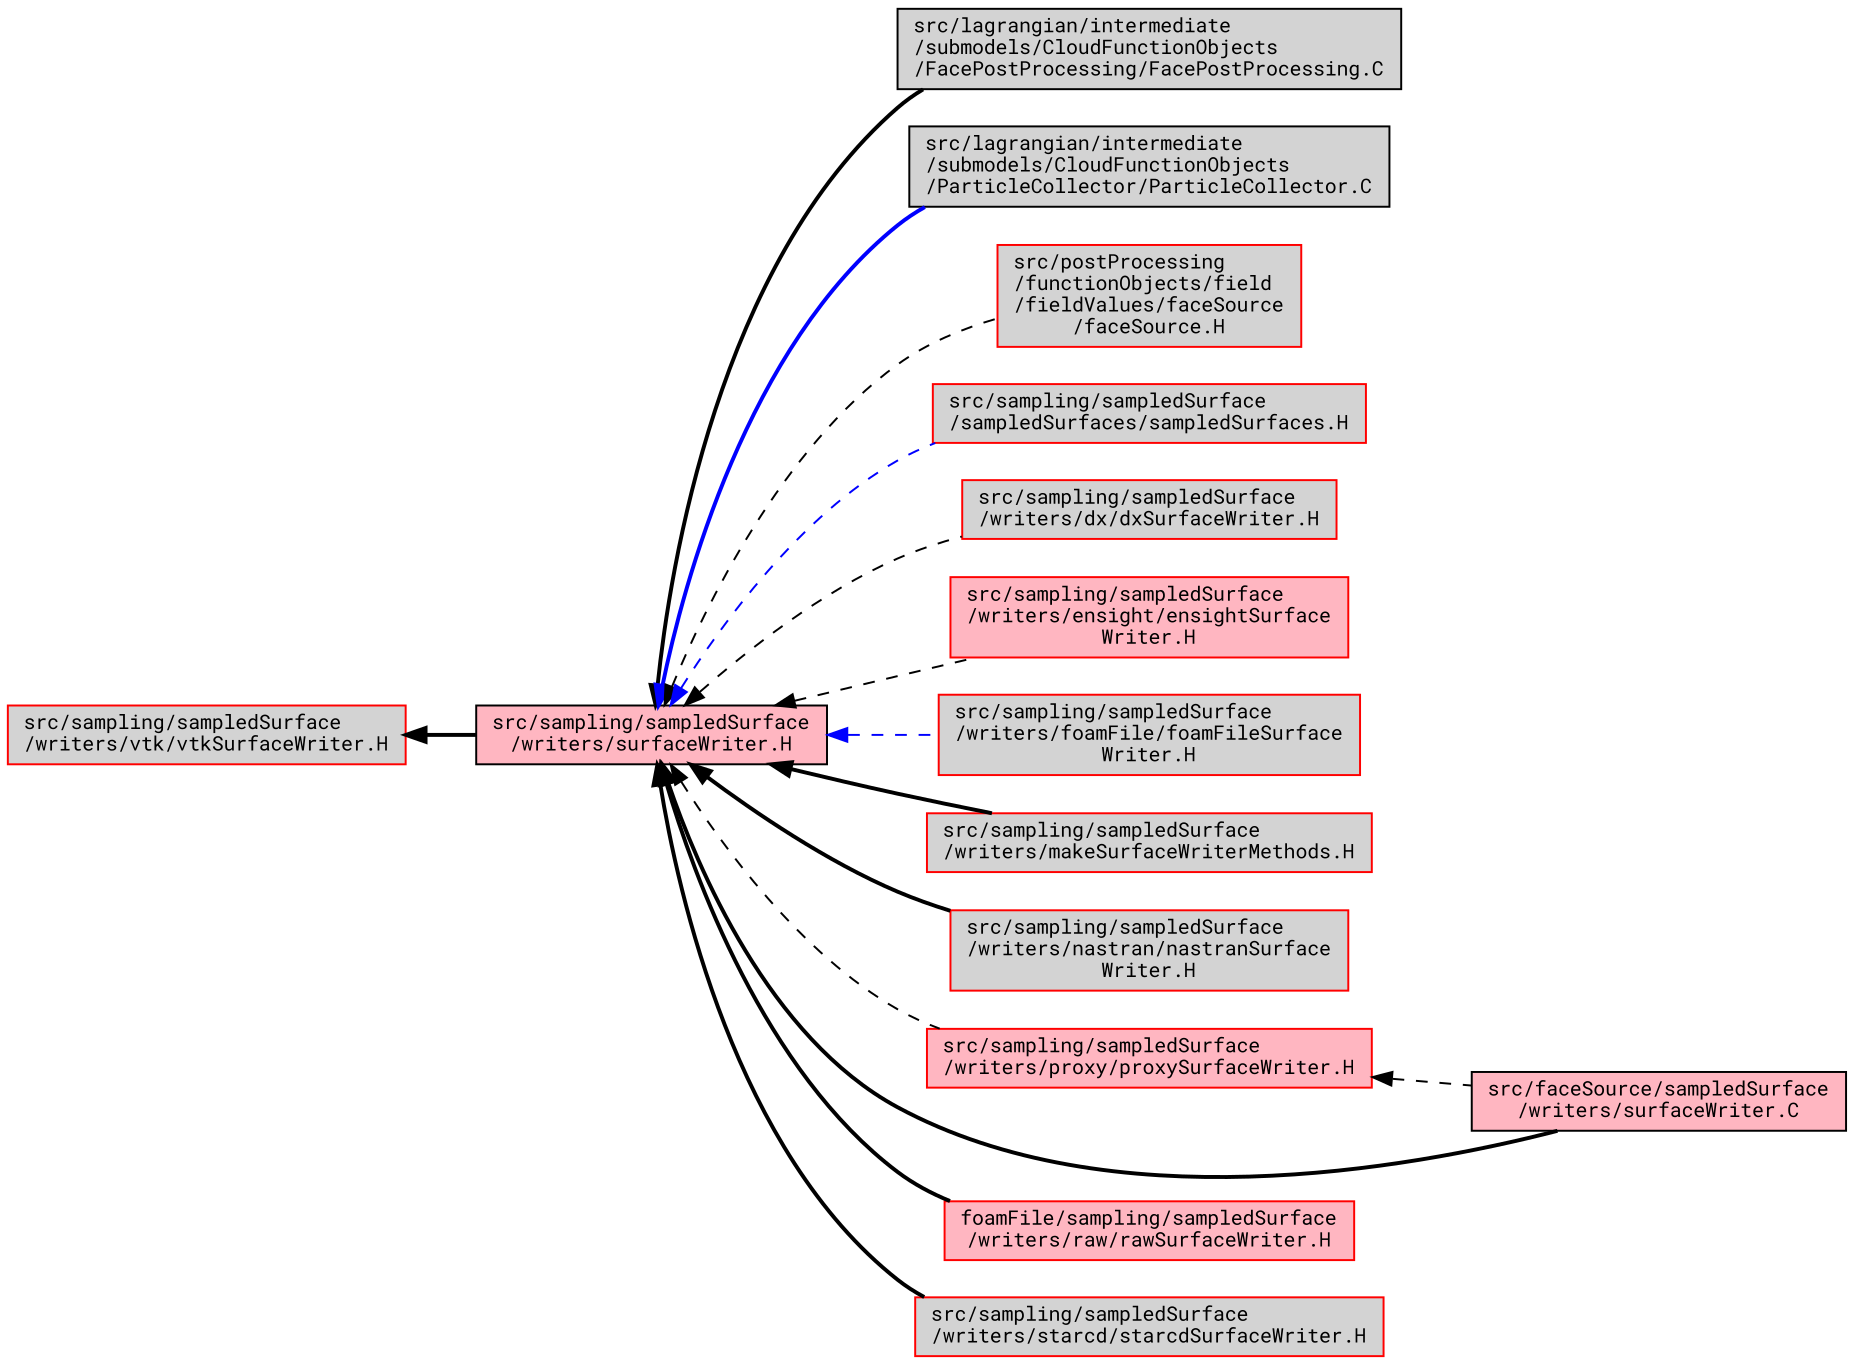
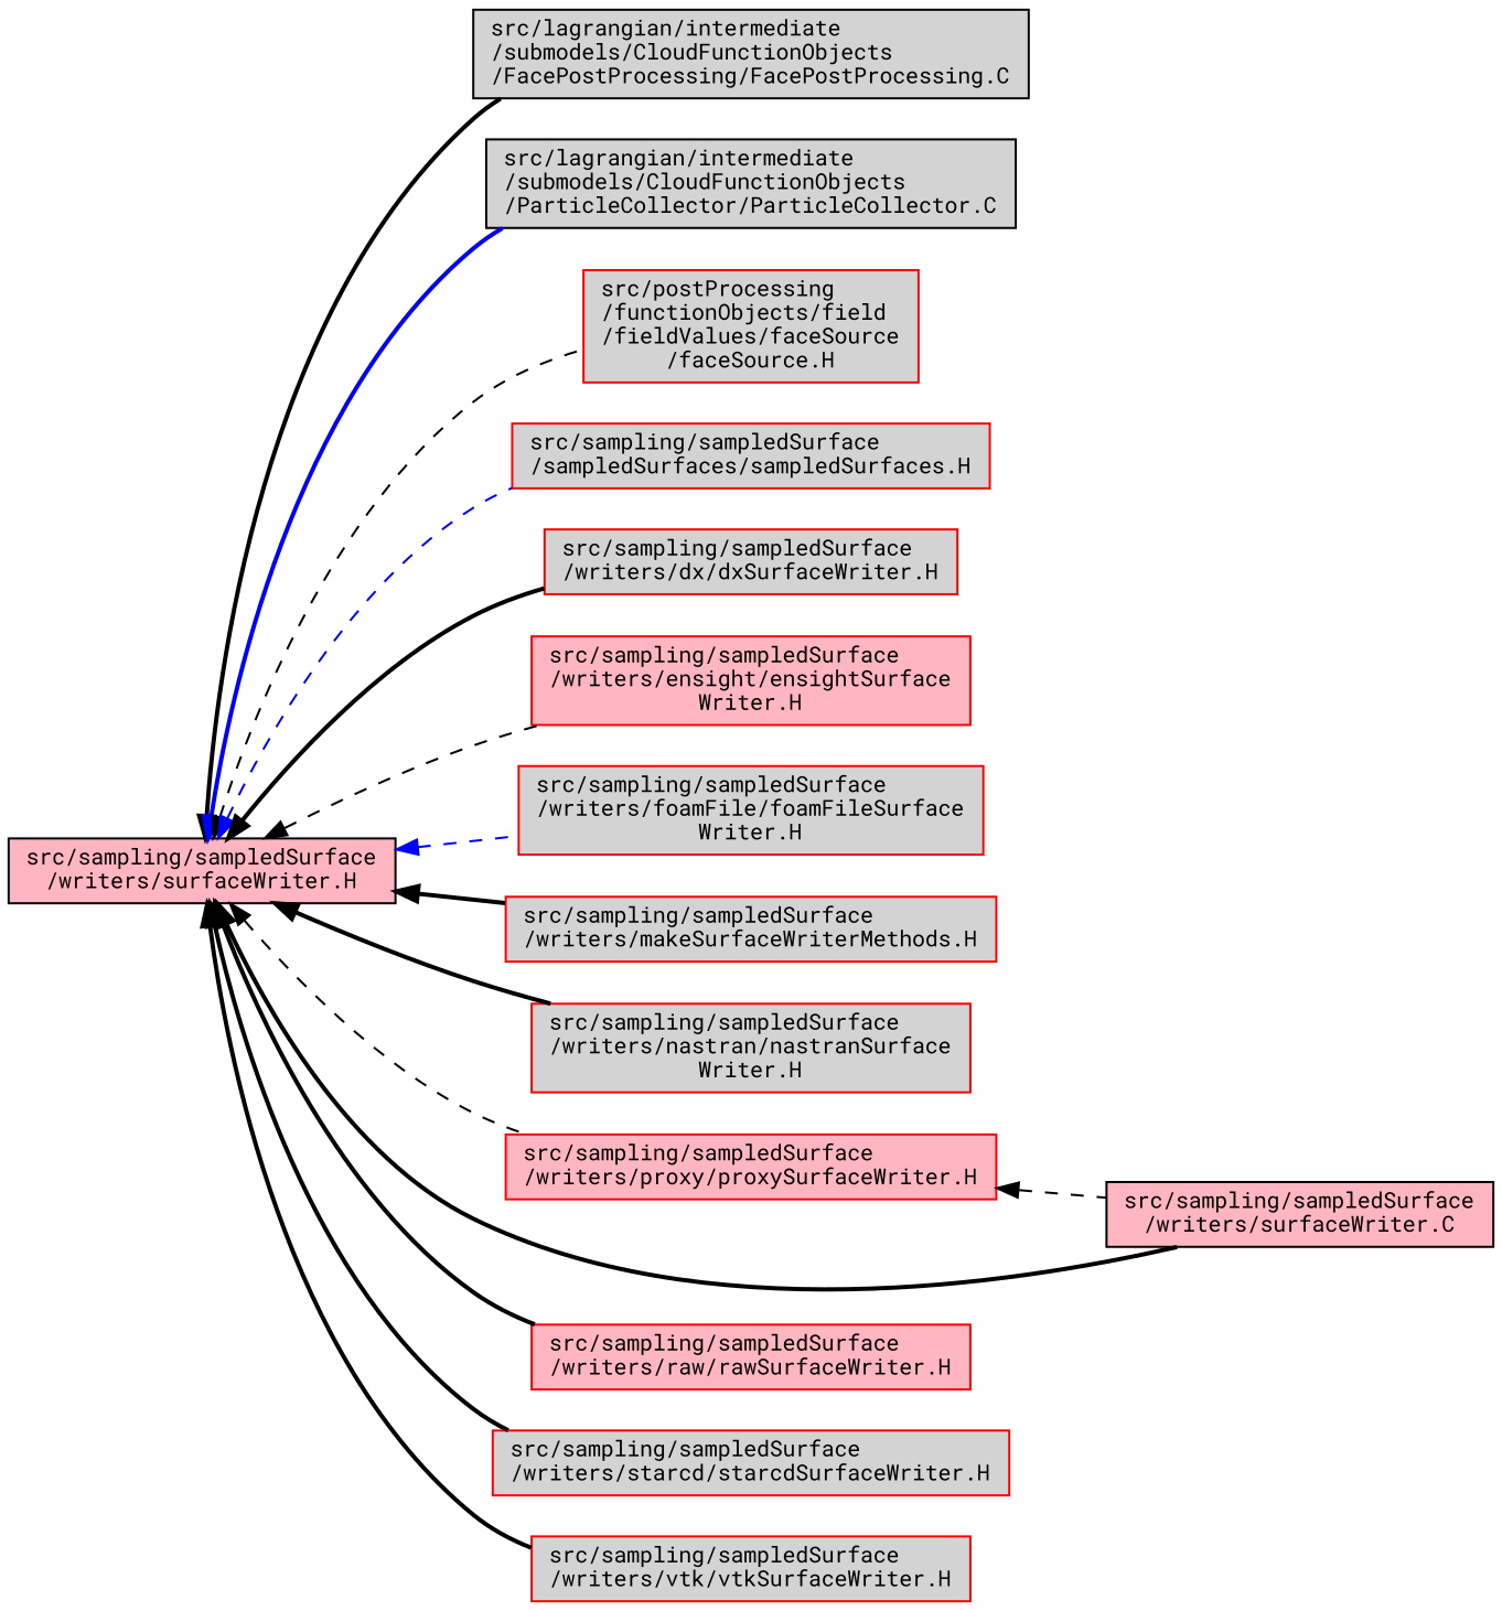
  digraph {
    fontname="Roboto Mono"
    rankdir=LR
    node [color=red fillcolor=lightgrey fontname="Roboto Mono" fontsize=10 shape=record style=filled]
    edge [color=black dir=back fontname="Roboto Mono" fontsize=10 labelfontname=FreeSans labelfontsize=10 style=bold]
    n1 [color=black fillcolor=lightpink fontcolor=black height=0.2 label="src/sampling/sampledSurface\l/writers/surfaceWriter.H" width=0.4]
    n2 [color=black height=0.2 label="src/lagrangian/intermediate\l/submodels/CloudFunctionObjects\l/FacePostProcessing/FacePostProcessing.C" width=0.4]
    n3 [color=black height=0.2 label="src/lagrangian/intermediate\l/submodels/CloudFunctionObjects\l/ParticleCollector/ParticleCollector.C" width=0.4]
    n4 [height=0.2 label="src/postProcessing\l/functionObjects/field\l/fieldValues/faceSource\l/faceSource.H" width=0.4]
    n5 [height=0.2 label="src/sampling/sampledSurface\l/sampledSurfaces/sampledSurfaces.H" width=0.4]
    n6 [height=0.2 label="src/sampling/sampledSurface\l/writers/dx/dxSurfaceWriter.H" width=0.4]
    n7 [fillcolor=lightpink height=0.2 label="src/sampling/sampledSurface\l/writers/ensight/ensightSurface\lWriter.H" width=0.4]
    n8 [height=0.2 label="src/sampling/sampledSurface\l/writers/foamFile/foamFileSurface\lWriter.H" width=0.4]
    n9 [height=0.2 label="src/sampling/sampledSurface\l/writers/makeSurfaceWriterMethods.H" width=0.4]
    n10 [height=0.2 label="src/sampling/sampledSurface\l/writers/nastran/nastranSurface\lWriter.H" width=0.4]
    n11 [fillcolor=lightpink height=0.2 label="src/sampling/sampledSurface\l/writers/proxy/proxySurfaceWriter.H" width=0.4]
-   n12 [color=black fillcolor=lightpink height=0.2 label="src/faceSource/sampledSurface\l/writers/surfaceWriter.C" width=0.4]
-   n13 [fillcolor=lightpink height=0.2 label="foamFile/sampling/sampledSurface\l/writers/raw/rawSurfaceWriter.H" width=0.4]
+   n12 [color=black fillcolor=lightpink height=0.2 label="src/sampling/sampledSurface\l/writers/surfaceWriter.C" width=0.4]
+   n13 [fillcolor=lightpink height=0.2 label="src/sampling/sampledSurface\l/writers/raw/rawSurfaceWriter.H" width=0.4]
    n14 [height=0.2 label="src/sampling/sampledSurface\l/writers/starcd/starcdSurfaceWriter.H" width=0.4]
    n15 [height=0.2 label="src/sampling/sampledSurface\l/writers/vtk/vtkSurfaceWriter.H" width=0.4]
    n1 -> n2
    n1 -> n3 [color=blue]
    n1 -> n4 [style=dashed]
    n1 -> n5 [color=blue style=dashed]
-   n1 -> n6 [style=dashed]
+   n1 -> n6
    n1 -> n7 [style=dashed]
    n1 -> n8 [color=blue style=dashed]
    n1 -> n9
    n1 -> n10
    n1 -> n11 [style=dashed]
    n1 -> n12
    n1 -> n13
    n1 -> n14
-   n15 -> n1
+   n1 -> n15
    n11 -> n12 [style=dashed]
  }
